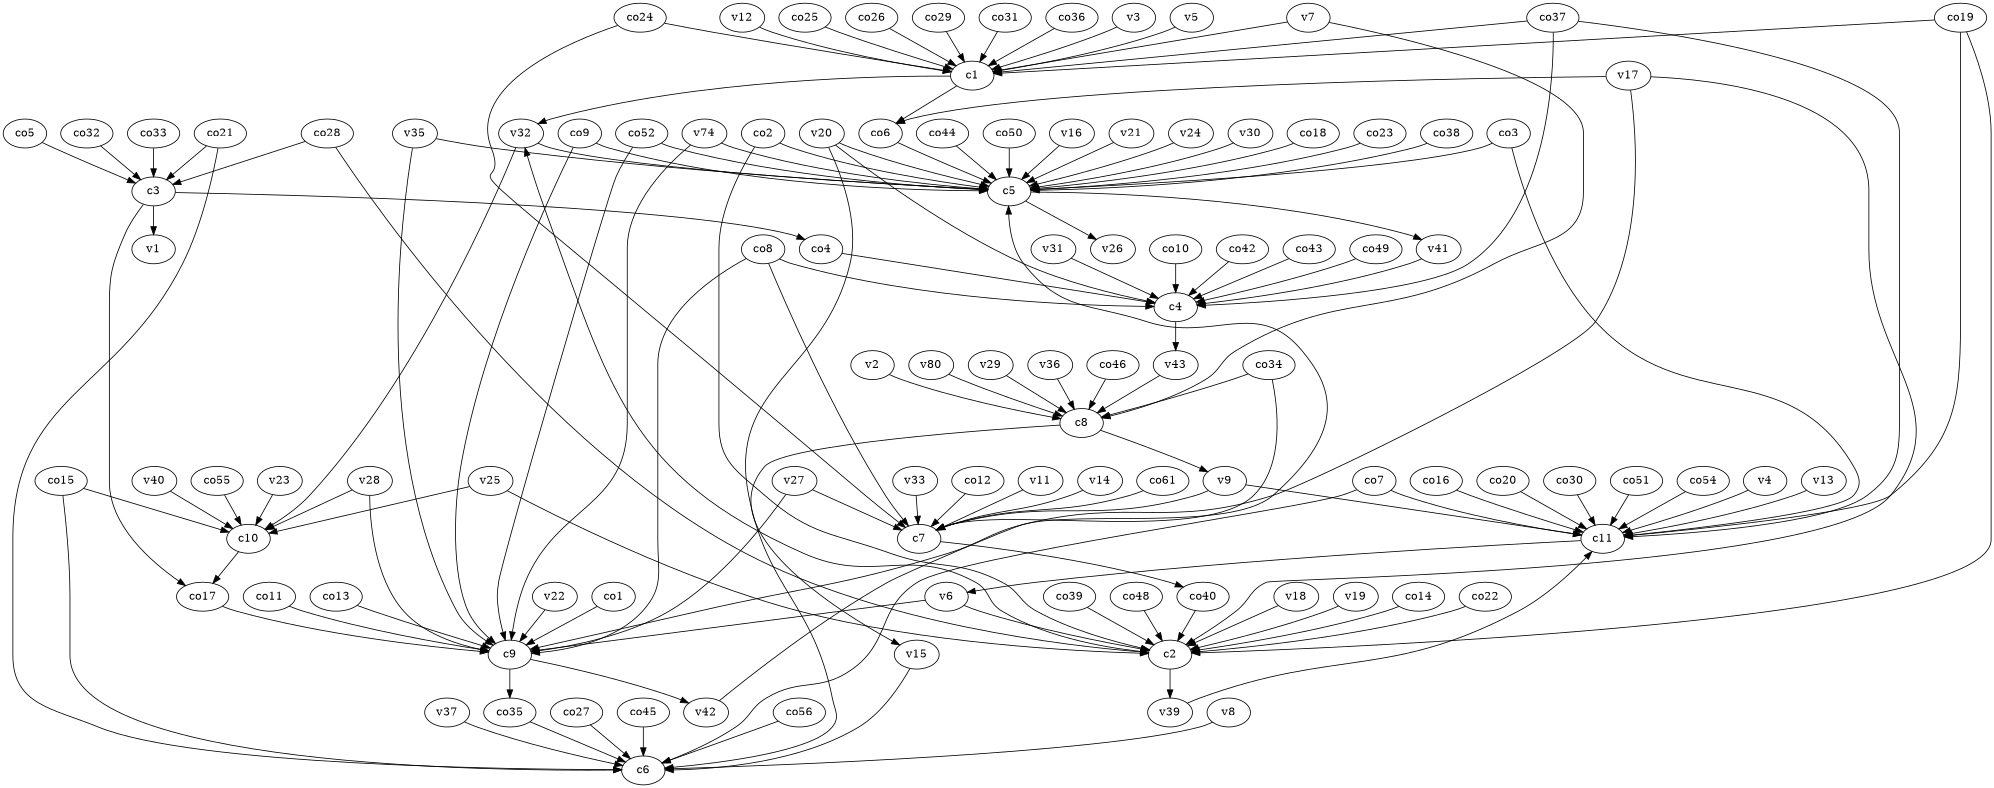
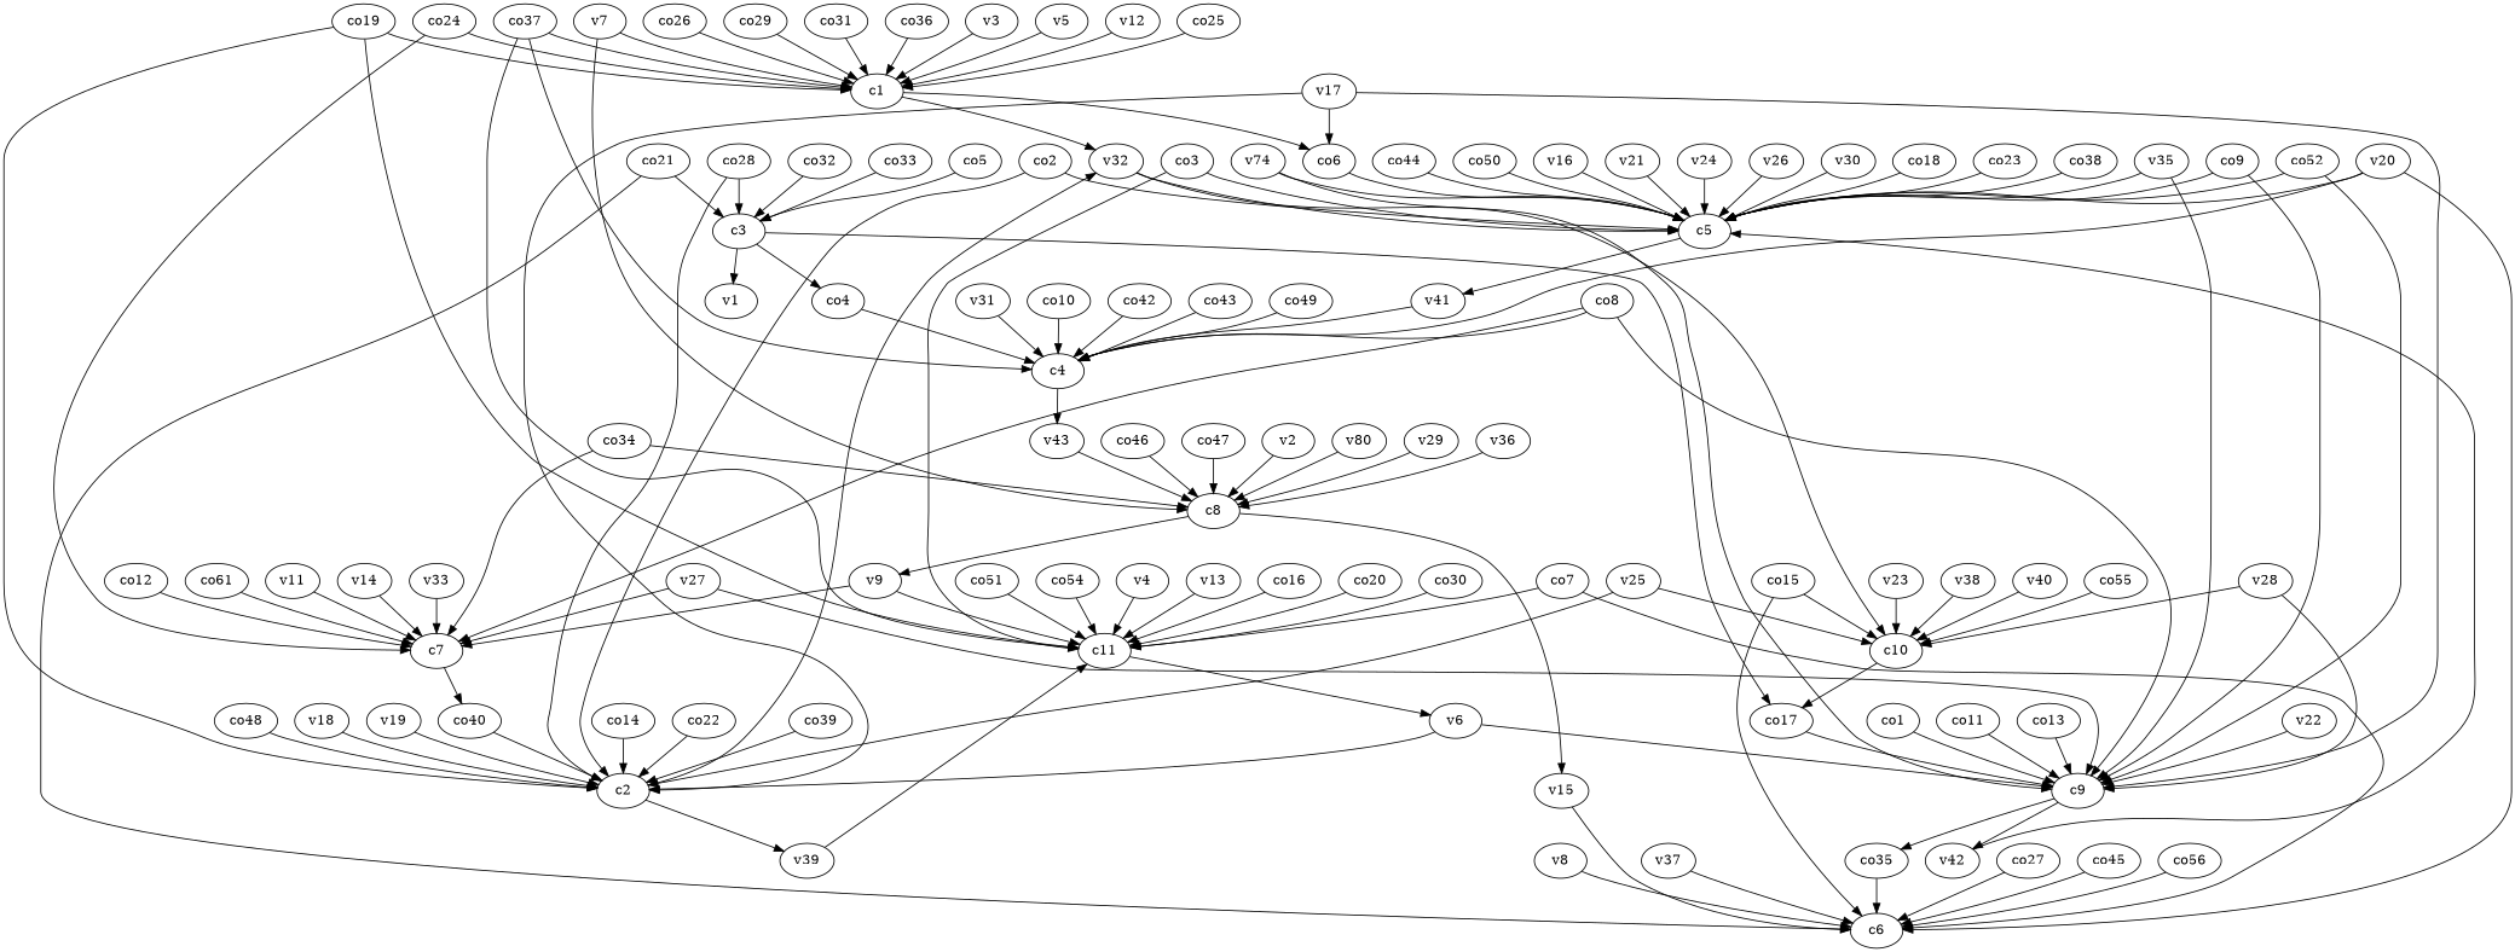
  strict digraph {
    edge [weight=1]
    c1
    v32
    co6
    c5
    c10
    c2
    v39
    c11
    c3
    co4
    co17
    v1
    c4
    c9
    v43
    c8
    v41
    c7
    co40
    v9
    v15
    c6
    v42
    co35
    v6
    v2
    v3
    v4
    v5
    v7
    v8
    n32 [label=v80]
    v11
    v12
    v13
    v14
    v16
    v17
    v18
    v19
    v20
    v21
    v22
    v23
    v24
    v25
    v26
    v27
    v28
    v29
    v30
    v31
    v33
    n54 [label=v74]
    v35
    v36
    v37
+   v38
    v40
    co1
    co2
    co3
    co5
    co7
    co8
    co9
    co10
    co11
    co12
    co13
    co14
    co15
    co16
    co18
    co19
    co20
    co21
    co22
    co23
    co24
    co25
    co26
    co27
    co28
    co29
    co30
    co31
    co32
    co33
    co34
    co36
    co37
    co38
    co39
    n95 [label=co61]
    co42
    co43
    co44
    co45
    co46
+   co47
    co48
    co49
    co50
    co51
    co52
    n107 [label=co56]
    co54
    co55
    c1 -> v32
    c1 -> co6
    v32 -> c5
    v32 -> c10
    co6 -> c5
    c5 -> v41
    c10 -> co17
    c2 -> v32
    c2 -> v39
    v39 -> c11
    c11 -> v6
    c3 -> co4
    c3 -> co17
    c3 -> v1
    co4 -> c4
    co17 -> c9
    c4 -> v43
    c9 -> v42
    c9 -> co35
    v43 -> c8
    c8 -> v9
    c8 -> v15
    v41 -> c4
    c7 -> co40
    co40 -> c2
    v9 -> c11
    v9 -> c7
    v15 -> c6
    v42 -> c5
    co35 -> c6
    v6 -> c2
    v6 -> c9
    v2 -> c8
    v3 -> c1
    v4 -> c11
    v5 -> c1
    v7 -> c1
    v7 -> c8
    v8 -> c6
    n32 -> c8
    v11 -> c7
    v12 -> c1
    v13 -> c11
    v14 -> c7
    v16 -> c5
    v17 -> co6
    v17 -> c2
    v17 -> c9
    v18 -> c2
    v19 -> c2
    v20 -> c5
    v20 -> c4
    v20 -> c6
    v21 -> c5
    v22 -> c9
    v23 -> c10
    v24 -> c5
    v25 -> c10
    v25 -> c2
-   c5 -> v26
+   v26 -> c5
    v27 -> c9
    v27 -> c7
    v28 -> c10
    v28 -> c9
    v29 -> c8
    v30 -> c5
    v31 -> c4
    v33 -> c7
    n54 -> c5
    n54 -> c9
    v35 -> c5
    v35 -> c9
    v36 -> c8
    v37 -> c6
+   v38 -> c10
    v40 -> c10
    co1 -> c9
    co2 -> c5
    co2 -> c2
    co3 -> c5
    co3 -> c11
    co5 -> c3
    co7 -> c11
    co7 -> c6
    co8 -> c4
    co8 -> c9
    co8 -> c7
    co9 -> c5
    co9 -> c9
    co10 -> c4
    co11 -> c9
    co12 -> c7
    co13 -> c9
    co14 -> c2
    co15 -> c10
    co15 -> c6
    co16 -> c11
    co18 -> c5
    co19 -> c1
    co19 -> c2
    co19 -> c11
    co20 -> c11
    co21 -> c3
    co21 -> c6
    co22 -> c2
    co23 -> c5
    co24 -> c1
    co24 -> c7
    co25 -> c1
    co26 -> c1
    co27 -> c6
    co28 -> c2
    co28 -> c3
    co29 -> c1
    co30 -> c11
    co31 -> c1
    co32 -> c3
    co33 -> c3
    co34 -> c8
    co34 -> c7
    co36 -> c1
    co37 -> c1
    co37 -> c11
    co37 -> c4
    co38 -> c5
    co39 -> c2
    n95 -> c7
    co42 -> c4
    co43 -> c4
    co44 -> c5
    co45 -> c6
    co46 -> c8
+   co47 -> c8
    co48 -> c2
    co49 -> c4
    co50 -> c5
    co51 -> c11
    co52 -> c5
    co52 -> c9
    n107 -> c6
    co54 -> c11
    co55 -> c10
  }
